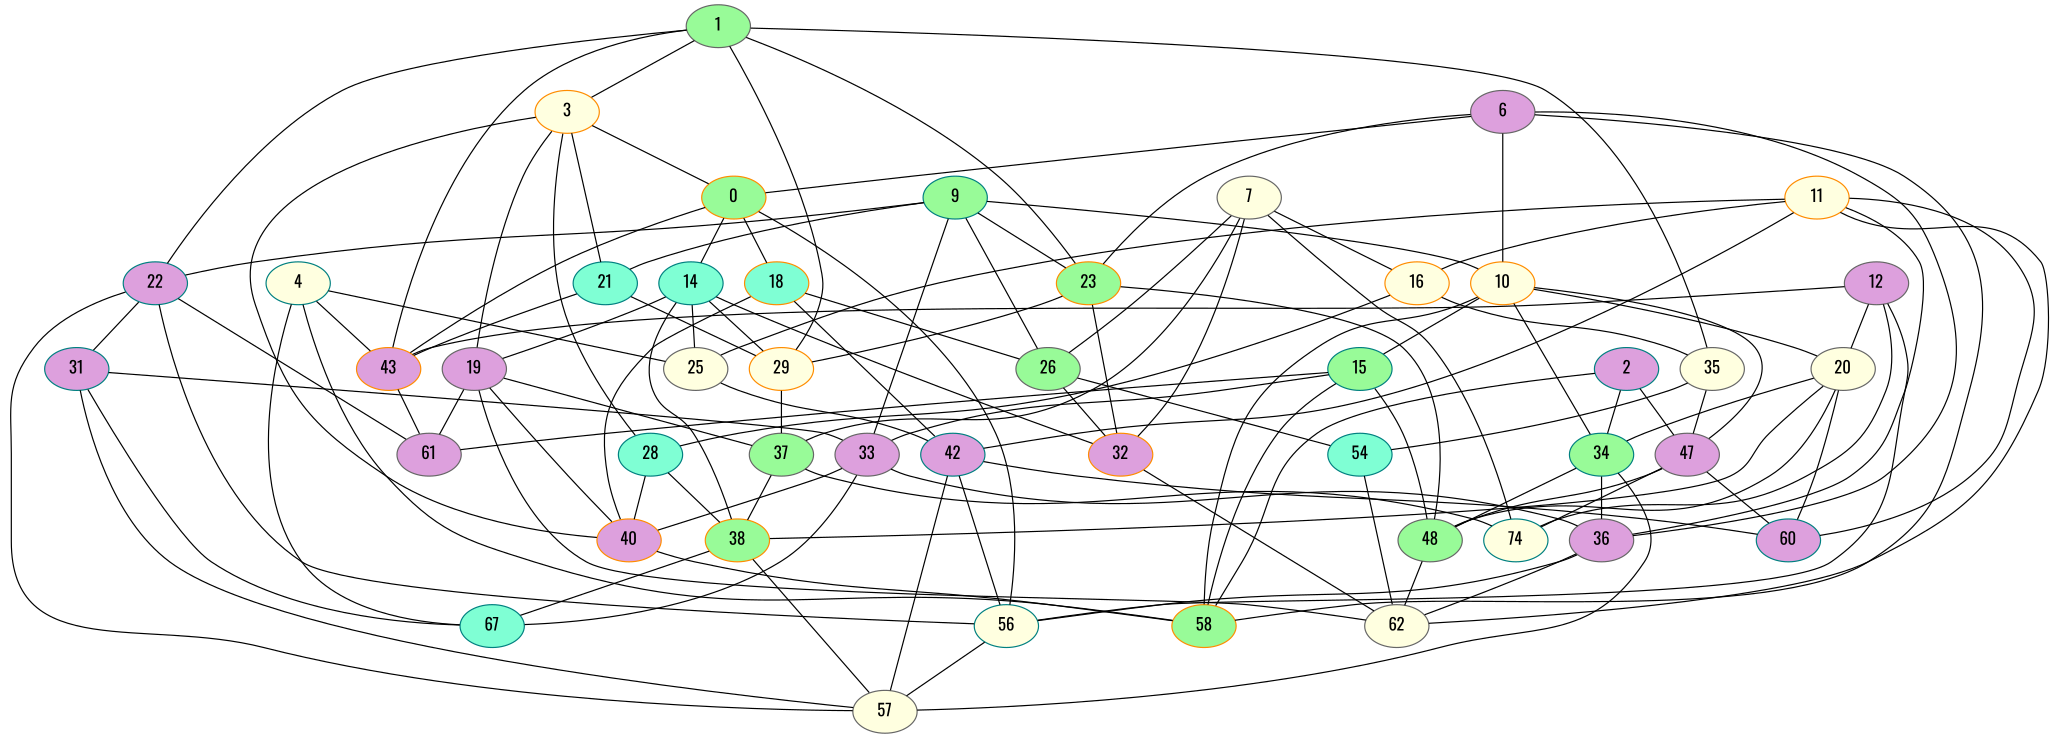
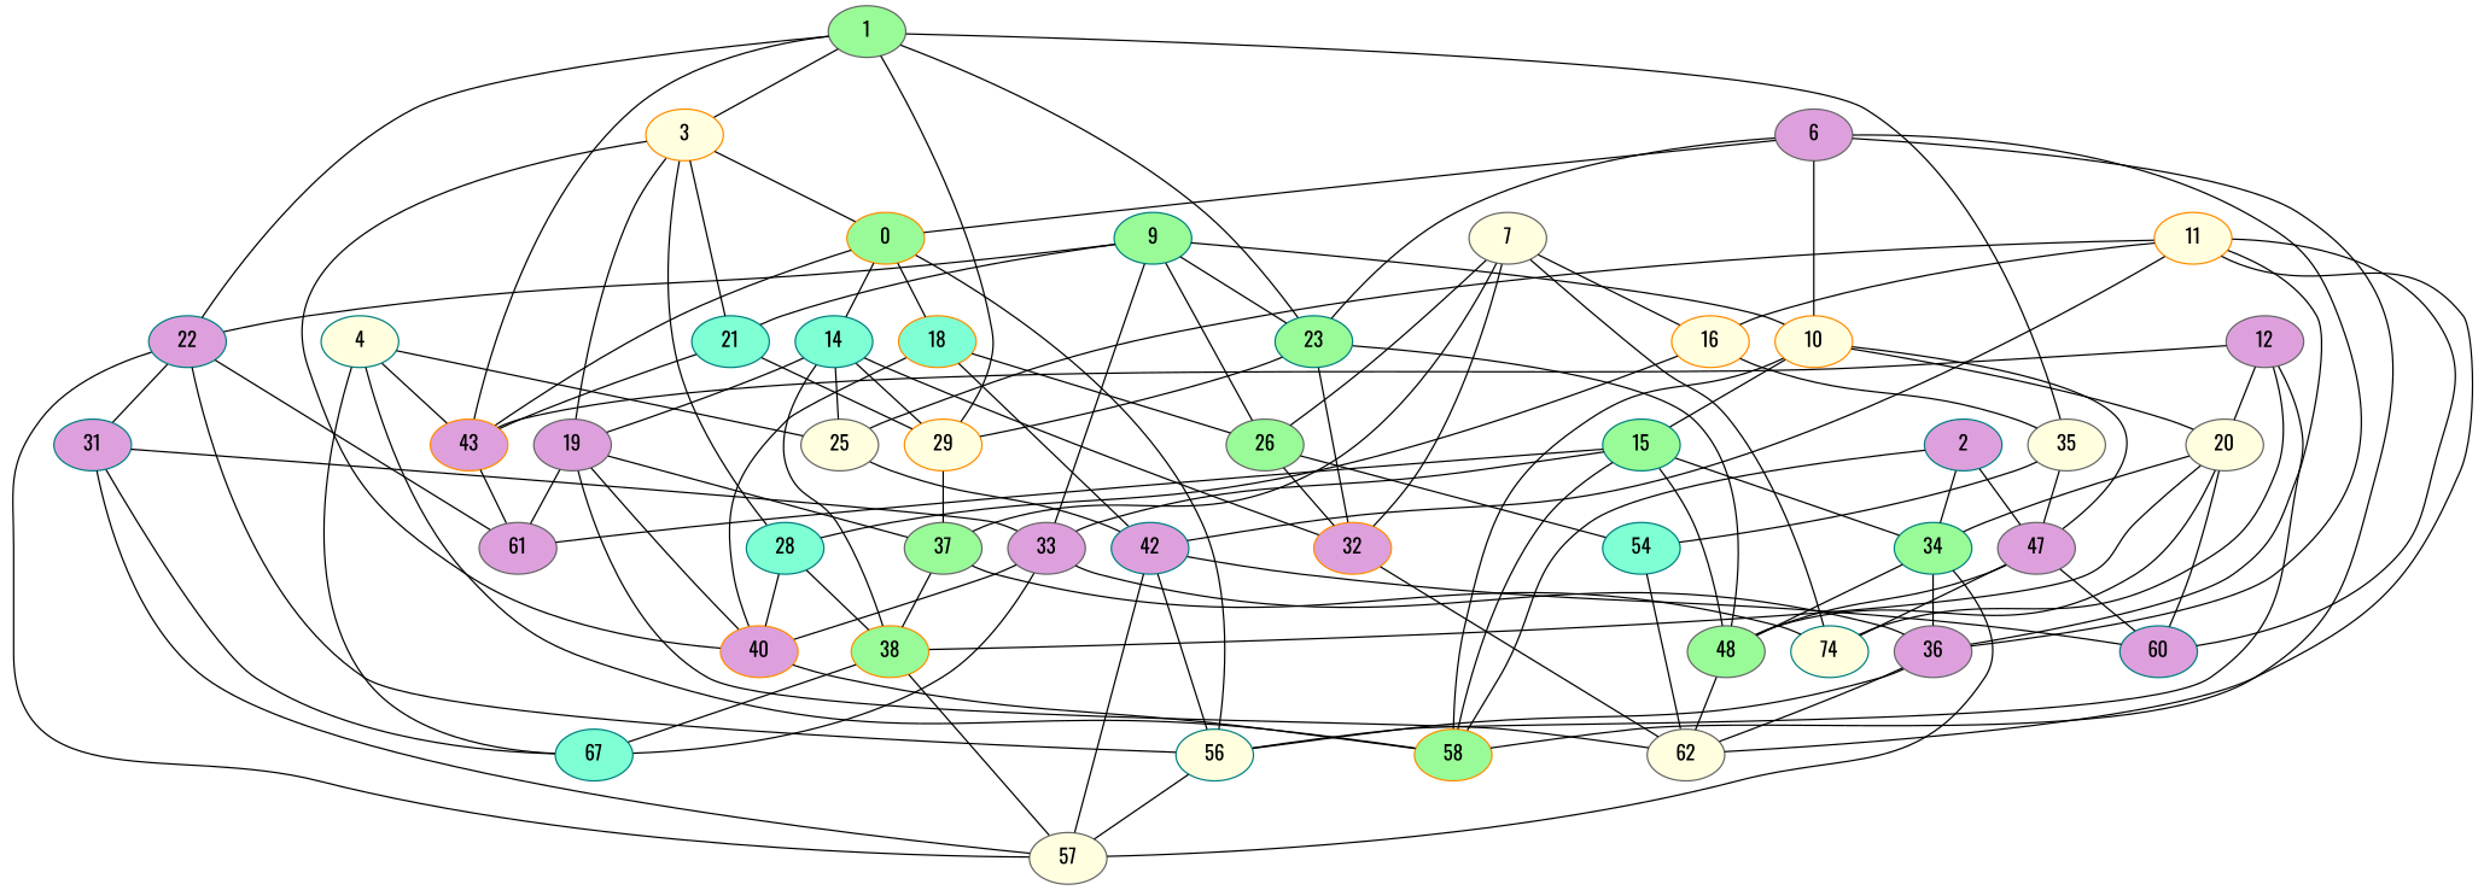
  graph {
    fontname=Oswald
    node [color=gray40 fillcolor=plum fontname=Oswald style=filled]
    edge [fontname=Oswald]
    1 [fillcolor=palegreen super="+5"]
    3 [color=darkorange fillcolor=lightyellow super="+53"]
    22 [color=teal super="+41"]
-   23 [color=darkorange fillcolor=palegreen super="+52"]
+   23 [color=teal fillcolor=palegreen super="+52"]
    29 [color=darkorange fillcolor=lightyellow super="+30"]
    35 [fillcolor=lightyellow]
    43 [color=darkorange super="+73"]
    n8 [color=darkorange fillcolor=palegreen label=0 super="+63"]
    19 [super="+65"]
    21 [color=teal fillcolor=aquamarine]
    28 [color=teal fillcolor=aquamarine]
    40 [color=darkorange super="+55"]
    56 [color=teal fillcolor=lightyellow super="+75"]
    61
    31 [color=teal]
    57 [fillcolor=lightyellow super="+64"]
    32 [color=darkorange super="+51"]
    48 [fillcolor=palegreen super="+77"]
    37 [fillcolor=palegreen super="+71"]
    47 [super="+70"]
    54 [color=teal fillcolor=aquamarine]
    6 [super="+17"]
    58 [color=darkorange fillcolor=palegreen super="+66"]
    10 [color=darkorange fillcolor=lightyellow super="+76"]
    36 [super="+59"]
    2 [color=teal]
    34 [color=teal fillcolor=palegreen super="+49"]
    74 [color=teal fillcolor=lightyellow]
    60 [color=teal]
    14 [color=teal fillcolor=aquamarine super="+45"]
    18 [color=darkorange fillcolor=aquamarine]
    62 [fillcolor=lightyellow super="+72"]
    38 [color=darkorange fillcolor=palegreen super="+44"]
    4 [color=teal fillcolor=lightyellow]
    25 [fillcolor=lightyellow]
    67 [color=teal fillcolor=aquamarine]
    42 [color=teal super="+50"]
    15 [color=teal fillcolor=palegreen super="+27"]
    20 [fillcolor=lightyellow super="+46"]
    7 [fillcolor=lightyellow super="+13"]
    16 [color=darkorange fillcolor=lightyellow]
    26 [fillcolor=palegreen super="+69"]
    9 [color=teal fillcolor=palegreen super="+24"]
    33 [super="+68"]
    11 [color=darkorange fillcolor=lightyellow super="+39"]
    12
    1 -- 3
    1 -- 22
    1 -- 23
    1 -- 29
    1 -- 35
    1 -- 43
    3 -- n8
    3 -- 19
    3 -- 21
    3 -- 28
    3 -- 40
    22 -- 56
    22 -- 61
    22 -- 31
    22 -- 57
    23 -- 29
    23 -- 32
    23 -- 48
    29 -- 37 [weight=2]
    35 -- 47
    35 -- 54
    43 -- 61
    n8 -- 43
    n8 -- 56
    n8 -- 14
    n8 -- 18
    19 -- 40
    19 -- 61
    19 -- 37
    19 -- 62
    21 -- 29
    21 -- 43
    28 -- 40
    28 -- 38
    40 -- 58
    56 -- 57
    31 -- 57
    31 -- 67
    31 -- 33
    32 -- 62
    48 -- 62
    37 -- 74
    37 -- 38
    47 -- 48
    47 -- 74
    47 -- 60
    54 -- 62
    6 -- 23
    6 -- n8
    6 -- 58
    6 -- 10
    6 -- 36
    10 -- 47
    10 -- 58
    10 -- 15
    10 -- 20
    36 -- 56
    36 -- 62
    2 -- 47
    2 -- 58
    2 -- 34
    34 -- 57
    34 -- 48
    34 -- 36
    14 -- 29
    14 -- 19
    14 -- 32
    14 -- 38
    14 -- 25
    18 -- 40
    18 -- 42
    18 -- 26
    38 -- 57
    38 -- 67
    4 -- 43
    4 -- 58
    4 -- 25
    4 -- 67
    25 -- 42
    42 -- 56
    42 -- 57
    42 -- 60
    15 -- 61
    15 -- 48
    15 -- 58
-   10 -- 34
+   15 -- 34
    15 -- 33
    20 -- 48
    20 -- 34
    20 -- 60
    20 -- 38
    7 -- 32 [weight=2]
    7 -- 37
    7 -- 74
    7 -- 16
    7 -- 26
    16 -- 35
    16 -- 28
    26 -- 32
    26 -- 54 [weight=2]
    9 -- 22
    9 -- 23
    9 -- 21
    9 -- 10
    9 -- 26
    9 -- 33
    33 -- 40
    33 -- 36
    33 -- 67
    11 -- 36
    11 -- 60
    11 -- 62
    11 -- 25
    11 -- 42
    11 -- 16
    12 -- 43
    12 -- 56
    12 -- 74
    12 -- 20
  }
